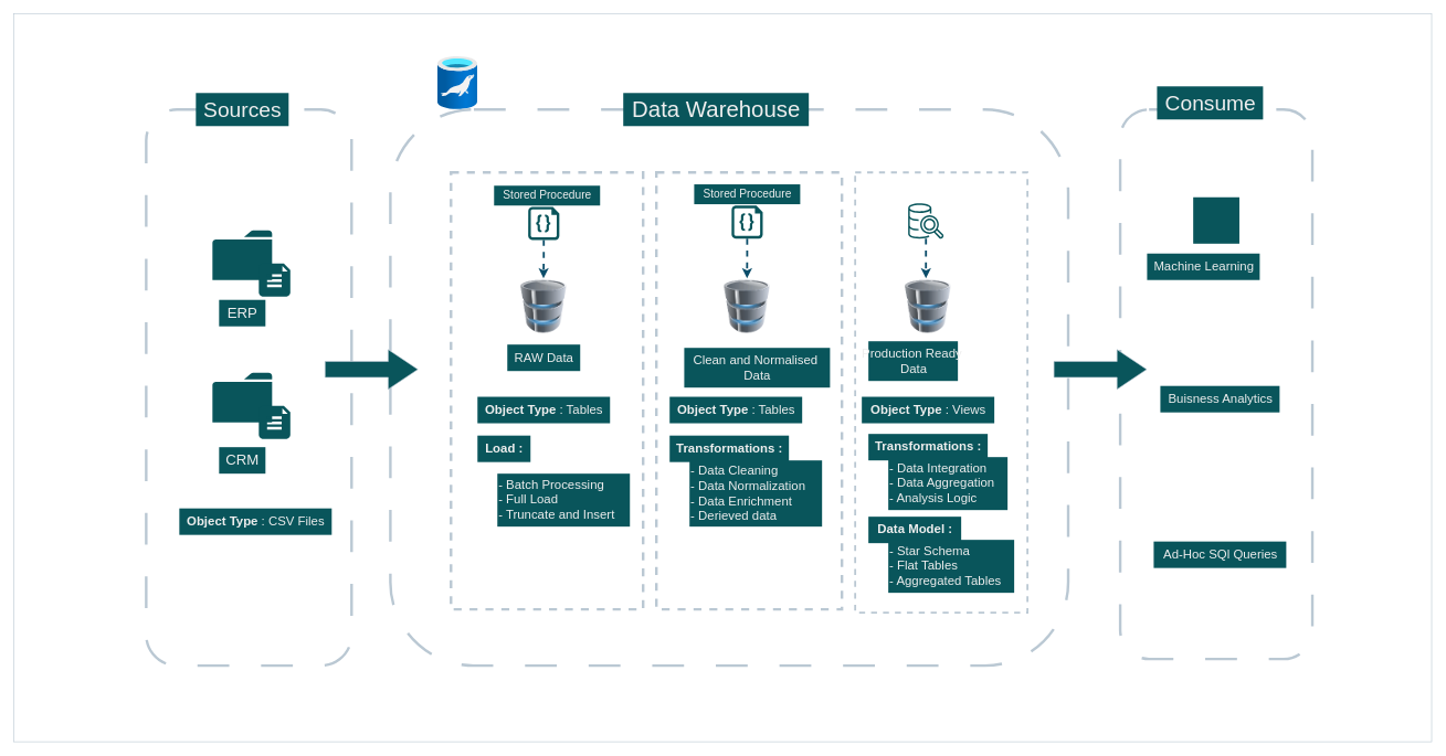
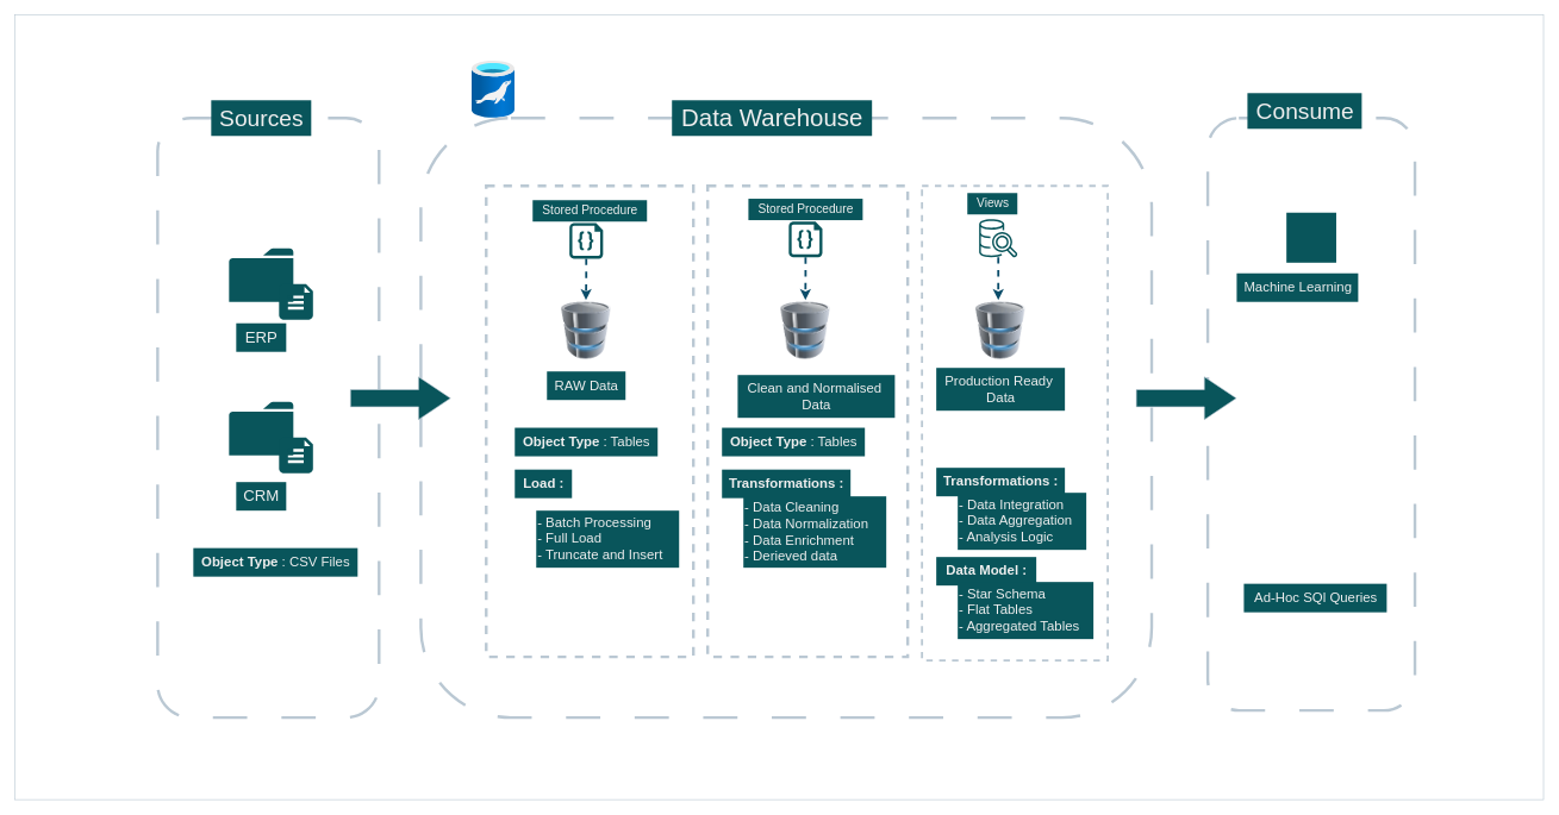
  <mxCell id="0" />
  <mxCell id="1" parent="0" />
  <mxCell id="2" value="" style="sketch=0;pointerEvents=1;shadow=0;dashed=0;html=1;strokeColor=none;labelPosition=center;verticalLabelPosition=bottom;verticalAlign=top;outlineConnect=0;align=center;shape=mxgraph.office.concepts.folder;fillColor=#09555B;labelBackgroundColor=none;fontColor=#EEEEEE;" vertex="1" parent="1"><mxGeometry x="320" y="347.5" width="90" height="75" as="geometry" /></mxCell>
  <mxCell id="3" value="" style="verticalLabelPosition=bottom;html=1;verticalAlign=top;align=center;strokeColor=none;fillColor=#09555B;shape=mxgraph.azure.file_2;pointerEvents=1;labelBackgroundColor=none;fontColor=#EEEEEE;" vertex="1" parent="1"><mxGeometry x="390" y="397.5" width="47.5" height="50" as="geometry" /></mxCell>
  <mxCell id="4" value="" style="sketch=0;pointerEvents=1;shadow=0;dashed=0;html=1;strokeColor=none;labelPosition=center;verticalLabelPosition=bottom;verticalAlign=top;outlineConnect=0;align=center;shape=mxgraph.office.concepts.folder;fillColor=#09555B;labelBackgroundColor=none;fontColor=#EEEEEE;" vertex="1" parent="1"><mxGeometry x="320" y="562.5" width="90" height="75" as="geometry" /></mxCell>
  <mxCell id="5" value="" style="verticalLabelPosition=bottom;html=1;verticalAlign=top;align=center;strokeColor=none;fillColor=#09555B;shape=mxgraph.azure.file_2;pointerEvents=1;labelBackgroundColor=none;fontColor=#EEEEEE;" vertex="1" parent="1"><mxGeometry x="390" y="612.5" width="47.5" height="50" as="geometry" /></mxCell>
  <mxCell id="6" value="&lt;div&gt;&lt;font style=&quot;font-size: 22px;&quot;&gt;ERP&lt;/font&gt;&lt;/div&gt;" style="text;html=1;align=center;verticalAlign=middle;resizable=0;points=[];autosize=1;strokeColor=none;fillColor=#09555B;labelBackgroundColor=none;fontColor=#EEEEEE;" vertex="1" parent="1"><mxGeometry x="330" y="452.5" width="70" height="40" as="geometry" /></mxCell>
  <mxCell id="7" value="&lt;font style=&quot;font-size: 22px;&quot;&gt;CRM&lt;/font&gt;" style="text;html=1;align=center;verticalAlign=middle;resizable=0;points=[];autosize=1;strokeColor=none;fillColor=#09555B;labelBackgroundColor=none;fontColor=#EEEEEE;" vertex="1" parent="1"><mxGeometry x="330" y="675" width="70" height="40" as="geometry" /></mxCell>
  <mxCell id="8" style="edgeStyle=orthogonalEdgeStyle;rounded=0;orthogonalLoop=1;jettySize=auto;html=1;exitX=0.5;exitY=1;exitDx=0;exitDy=0;exitPerimeter=0;dashed=1;strokeWidth=3;labelBackgroundColor=none;strokeColor=#0B4D6A;fontColor=default;" edge="1" parent="1" source="9"><mxGeometry relative="1" as="geometry"><mxPoint x="819.571" y="420" as="targetPoint" /></mxGeometry></mxCell>
  <mxCell id="9" value="" style="sketch=0;aspect=fixed;pointerEvents=1;shadow=0;dashed=0;html=1;strokeColor=none;labelPosition=center;verticalLabelPosition=bottom;verticalAlign=top;align=center;fillColor=#09555B;shape=mxgraph.azure.code_file;labelBackgroundColor=none;fontColor=#EEEEEE;" vertex="1" parent="1"><mxGeometry x="796.5" y="312" width="47" height="50" as="geometry" /></mxCell>
  <mxCell id="10" style="edgeStyle=orthogonalEdgeStyle;rounded=0;orthogonalLoop=1;jettySize=auto;html=1;exitX=0.5;exitY=1;exitDx=0;exitDy=0;exitPerimeter=0;dashed=1;strokeWidth=3;labelBackgroundColor=none;strokeColor=#0B4D6A;fontColor=default;" edge="1" parent="1" source="11"><mxGeometry relative="1" as="geometry"><mxPoint x="1126.714" y="420" as="targetPoint" /></mxGeometry></mxCell>
  <mxCell id="11" value="" style="sketch=0;aspect=fixed;pointerEvents=1;shadow=0;dashed=0;html=1;strokeColor=none;labelPosition=center;verticalLabelPosition=bottom;verticalAlign=top;align=center;fillColor=#09555B;shape=mxgraph.azure.code_file;labelBackgroundColor=none;fontColor=#EEEEEE;" vertex="1" parent="1"><mxGeometry x="1103.5" y="310" width="47" height="50" as="geometry" /></mxCell>
  <mxCell id="12" value="" style="image;html=1;image=img/lib/clip_art/computers/Database_128x128.png;labelBackgroundColor=none;fillColor=#09555B;strokeColor=#BAC8D3;fontColor=#EEEEEE;" vertex="1" parent="1"><mxGeometry x="780" y="422.5" width="80" height="80" as="geometry" /></mxCell>
  <mxCell id="13" value="" style="image;html=1;image=img/lib/clip_art/computers/Database_128x128.png;labelBackgroundColor=none;fillColor=#09555B;strokeColor=#BAC8D3;fontColor=#EEEEEE;" vertex="1" parent="1"><mxGeometry x="1087" y="422.5" width="80" height="80" as="geometry" /></mxCell>
  <mxCell id="14" value="" style="image;html=1;image=img/lib/clip_art/computers/Database_128x128.png;labelBackgroundColor=none;fillColor=#09555B;strokeColor=#BAC8D3;fontColor=#EEEEEE;" vertex="1" parent="1"><mxGeometry x="1360" y="422.5" width="80" height="80" as="geometry" /></mxCell>
  <mxCell id="15" value="" style="points=[];aspect=fixed;html=1;align=center;shadow=0;dashed=0;fillColor=#09555B;strokeColor=none;shape=mxgraph.alibaba_cloud.machine_learning;labelBackgroundColor=none;fontColor=#EEEEEE;" vertex="1" parent="1"><mxGeometry x="1800.16" y="297.5" width="69.68" height="70.1" as="geometry" /></mxCell>
  <mxCell id="16" value="" style="shape=image;html=1;verticalAlign=top;verticalLabelPosition=bottom;labelBackgroundColor=none;imageAspect=0;aspect=fixed;image=https://cdn4.iconfinder.com/data/icons/success-filloutline/64/chart-analysis-analytics-data_analytics-pie_1-128.png;fillColor=#09555B;strokeColor=#BAC8D3;fontColor=#EEEEEE;" vertex="1" parent="1"><mxGeometry x="1790.55" y="684.5" width="100" height="100" as="geometry" /></mxCell>
  <mxCell id="17" value="" style="shape=image;html=1;verticalAlign=top;verticalLabelPosition=bottom;labelBackgroundColor=none;imageAspect=0;aspect=fixed;image=https://cdn4.iconfinder.com/data/icons/success-filloutline/64/chart-analysis-analytics-data_analytics-pie-128.png;fillColor=#09555B;strokeColor=#BAC8D3;fontColor=#EEEEEE;" vertex="1" parent="1"><mxGeometry x="1790.55" y="479.5" width="88.9" height="88.9" as="geometry" /></mxCell>
  <mxCell id="18" value="&lt;font style=&quot;font-size: 19px;&quot;&gt;&lt;b&gt;Object Type&lt;/b&gt; : CSV Files&lt;/font&gt;" style="text;html=1;align=center;verticalAlign=middle;resizable=0;points=[];autosize=1;strokeColor=none;fillColor=#09555B;labelBackgroundColor=none;fontColor=#EEEEEE;" vertex="1" parent="1"><mxGeometry x="270" y="767.5" width="230" height="40" as="geometry" /></mxCell>
  <mxCell id="19" value="&lt;font style=&quot;font-size: 19px;&quot;&gt;RAW Data&lt;/font&gt;" style="text;html=1;align=center;verticalAlign=middle;resizable=0;points=[];autosize=1;strokeColor=none;fillColor=#09555B;labelBackgroundColor=none;fontColor=#EEEEEE;" vertex="1" parent="1"><mxGeometry x="765" y="520" width="110" height="40" as="geometry" /></mxCell>
  <mxCell id="20" value="&lt;font style=&quot;font-size: 19px;&quot;&gt;&lt;b&gt;Object Type&lt;/b&gt; : Tables&lt;/font&gt;" style="text;html=1;align=center;verticalAlign=middle;resizable=0;points=[];autosize=1;strokeColor=none;fillColor=#09555B;labelBackgroundColor=none;fontColor=#EEEEEE;" vertex="1" parent="1"><mxGeometry x="720" y="598.9" width="200" height="40" as="geometry" /></mxCell>
  <mxCell id="21" value="&lt;div&gt;&lt;font style=&quot;font-size: 19px;&quot;&gt;&lt;b&gt;Load :&lt;/b&gt;&lt;/font&gt;&lt;/div&gt;" style="text;html=1;align=center;verticalAlign=middle;resizable=0;points=[];autosize=1;strokeColor=none;fillColor=#09555B;labelBackgroundColor=none;fontColor=#EEEEEE;" vertex="1" parent="1"><mxGeometry x="720" y="657.5" width="80" height="40" as="geometry" /></mxCell>
  <mxCell id="22" value="&lt;div align=&quot;left&quot;&gt;&lt;font style=&quot;font-size: 19px;&quot;&gt;- Batch Processing&lt;/font&gt;&lt;/div&gt;&lt;div align=&quot;left&quot;&gt;&lt;font style=&quot;font-size: 19px;&quot;&gt;- Full Load&lt;/font&gt;&lt;/div&gt;&lt;div align=&quot;left&quot;&gt;&lt;font style=&quot;font-size: 19px;&quot;&gt;- Truncate and Insert&lt;/font&gt;&lt;/div&gt;" style="text;html=1;align=left;verticalAlign=middle;resizable=0;points=[];autosize=1;strokeColor=none;fillColor=#09555B;labelBackgroundColor=none;fontColor=#EEEEEE;" vertex="1" parent="1"><mxGeometry x="750" y="715" width="200" height="80" as="geometry" /></mxCell>
  <mxCell id="23" value="&lt;font style=&quot;font-size: 19px;&quot;&gt;&lt;b&gt;Object Type&lt;/b&gt; : Tables&lt;/font&gt;" style="text;html=1;align=center;verticalAlign=middle;resizable=0;points=[];autosize=1;strokeColor=none;fillColor=#09555B;labelBackgroundColor=none;fontColor=#EEEEEE;" vertex="1" parent="1"><mxGeometry x="1010" y="598.9" width="200" height="40" as="geometry" /></mxCell>
  <mxCell id="24" value="&lt;div&gt;&lt;font style=&quot;font-size: 19px;&quot;&gt;Clean and Normalised&amp;nbsp;&lt;/font&gt;&lt;/div&gt;&lt;div&gt;&lt;font style=&quot;font-size: 19px;&quot;&gt;Data&lt;/font&gt;&lt;/div&gt;" style="text;html=1;align=center;verticalAlign=middle;resizable=0;points=[];autosize=1;strokeColor=none;fillColor=#09555B;labelBackgroundColor=none;fontColor=#EEEEEE;" vertex="1" parent="1"><mxGeometry x="1032" y="525" width="220" height="60" as="geometry" /></mxCell>
  <mxCell id="25" value="&lt;b&gt;&lt;font style=&quot;font-size: 19px;&quot;&gt;Transformations :&lt;/font&gt;&lt;/b&gt;" style="text;html=1;align=center;verticalAlign=middle;resizable=0;points=[];autosize=1;strokeColor=none;fillColor=#09555B;labelBackgroundColor=none;fontColor=#EEEEEE;" vertex="1" parent="1"><mxGeometry x="1010" y="657.5" width="180" height="40" as="geometry" /></mxCell>
  <mxCell id="26" value="&lt;div align=&quot;left&quot;&gt;&lt;font style=&quot;font-size: 19px;&quot;&gt;- Data Cleaning&lt;/font&gt;&lt;/div&gt;&lt;div align=&quot;left&quot;&gt;&lt;font style=&quot;font-size: 19px;&quot;&gt;- Data Normalization&lt;/font&gt;&lt;/div&gt;&lt;div align=&quot;left&quot;&gt;&lt;font style=&quot;font-size: 19px;&quot;&gt;- Data Enrichment&lt;/font&gt;&lt;/div&gt;&lt;div align=&quot;left&quot;&gt;&lt;font style=&quot;font-size: 19px;&quot;&gt;- Derieved data&lt;/font&gt;&lt;/div&gt;" style="text;html=1;align=left;verticalAlign=middle;resizable=0;points=[];autosize=1;strokeColor=none;fillColor=#09555B;labelBackgroundColor=none;fontColor=#EEEEEE;" vertex="1" parent="1"><mxGeometry x="1040" y="695" width="200" height="100" as="geometry" /></mxCell>
- <mxCell id="27" value="&lt;div&gt;&lt;font style=&quot;font-size: 19px;&quot;&gt;Production Ready&amp;nbsp;&lt;/font&gt;&lt;/div&gt;&lt;div&gt;&lt;font style=&quot;font-size: 19px;&quot;&gt;Data&lt;/font&gt;&lt;/div&gt;" style="text;html=1;align=center;verticalAlign=middle;resizable=0;points=[];autosize=1;strokeColor=none;fillColor=#09555B;labelBackgroundColor=none;fontColor=#EEEEEE;" vertex="1" parent="1"><mxGeometry x="1310" y="515" width="135" height="60" as="geometry" /></mxCell>
+ <mxCell id="27" value="&lt;div&gt;&lt;font style=&quot;font-size: 19px;&quot;&gt;Production Ready&amp;nbsp;&lt;/font&gt;&lt;/div&gt;&lt;div&gt;&lt;font style=&quot;font-size: 19px;&quot;&gt;Data&lt;/font&gt;&lt;/div&gt;" style="text;html=1;align=center;verticalAlign=middle;resizable=0;points=[];autosize=1;strokeColor=none;fillColor=#09555B;labelBackgroundColor=none;fontColor=#EEEEEE;" vertex="1" parent="1"><mxGeometry x="1310" y="515" width="180" height="60" as="geometry" /></mxCell>
  <mxCell id="28" style="edgeStyle=orthogonalEdgeStyle;rounded=0;orthogonalLoop=1;jettySize=auto;html=1;strokeWidth=3;dashed=1;labelBackgroundColor=none;strokeColor=#0B4D6A;fontColor=default;" edge="1" parent="1" source="29"><mxGeometry relative="1" as="geometry"><mxPoint x="1396.75" y="420" as="targetPoint" /></mxGeometry></mxCell>
  <mxCell id="29" value="" style="sketch=0;outlineConnect=0;fontColor=#EEEEEE;fillColor=#09555B;strokeColor=none;dashed=0;verticalLabelPosition=bottom;verticalAlign=top;align=center;html=1;fontSize=12;fontStyle=0;aspect=fixed;pointerEvents=1;shape=mxgraph.aws4.redshift_query_editor_v20_light;labelBackgroundColor=none;" vertex="1" parent="1"><mxGeometry x="1370" y="306.5" width="53.5" height="53.5" as="geometry" /></mxCell>
  <mxCell id="30" value="" style="image;aspect=fixed;html=1;points=[];align=center;fontSize=12;image=img/lib/azure2/databases/Azure_Database_MariaDB_Server.svg;imageBackground=none;labelBackgroundColor=none;fillColor=#09555B;strokeColor=#BAC8D3;fontColor=#EEEEEE;" vertex="1" parent="1"><mxGeometry x="660" y="85" width="60" height="80" as="geometry" /></mxCell>
- <mxCell id="31" value="&lt;font style=&quot;font-size: 19px;&quot;&gt;&lt;b&gt;Object Type&lt;/b&gt; : Views&lt;/font&gt;" style="text;html=1;align=center;verticalAlign=middle;resizable=0;points=[];autosize=1;strokeColor=none;fillColor=#09555B;labelBackgroundColor=none;fontColor=#EEEEEE;" vertex="1" parent="1"><mxGeometry x="1300" y="598.9" width="200" height="40" as="geometry" /></mxCell>
  <mxCell id="32" value="&lt;b&gt;&lt;font style=&quot;font-size: 19px;&quot;&gt;Transformations :&lt;/font&gt;&lt;/b&gt;" style="text;html=1;align=center;verticalAlign=middle;resizable=0;points=[];autosize=1;strokeColor=none;fillColor=#09555B;labelBackgroundColor=none;fontColor=#EEEEEE;" vertex="1" parent="1"><mxGeometry x="1310" y="655" width="180" height="40" as="geometry" /></mxCell>
  <mxCell id="33" value="&lt;div align=&quot;left&quot;&gt;&lt;font style=&quot;font-size: 19px;&quot;&gt;- Data Integration&lt;/font&gt;&lt;/div&gt;&lt;div align=&quot;left&quot;&gt;&lt;font style=&quot;font-size: 19px;&quot;&gt;- Data Aggregation&lt;/font&gt;&lt;/div&gt;&lt;div align=&quot;left&quot;&gt;&lt;font style=&quot;font-size: 19px;&quot;&gt;- Analysis Logic&lt;/font&gt;&lt;/div&gt;" style="text;html=1;align=left;verticalAlign=middle;resizable=0;points=[];autosize=1;strokeColor=none;fillColor=#09555B;labelBackgroundColor=none;fontColor=#EEEEEE;" vertex="1" parent="1"><mxGeometry x="1340" y="690" width="180" height="80" as="geometry" /></mxCell>
  <mxCell id="34" value="&lt;b&gt;&lt;font style=&quot;font-size: 19px;&quot;&gt;Data Model :&lt;/font&gt;&lt;/b&gt;" style="text;html=1;align=center;verticalAlign=middle;resizable=0;points=[];autosize=1;strokeColor=none;fillColor=#09555B;labelBackgroundColor=none;fontColor=#EEEEEE;" vertex="1" parent="1"><mxGeometry x="1310" y="780" width="140" height="40" as="geometry" /></mxCell>
  <mxCell id="35" value="&lt;div align=&quot;left&quot;&gt;&lt;font style=&quot;font-size: 19px;&quot;&gt;- Star Schema&lt;/font&gt;&lt;/div&gt;&lt;div align=&quot;left&quot;&gt;&lt;font style=&quot;font-size: 19px;&quot;&gt;- Flat Tables&lt;/font&gt;&lt;/div&gt;&lt;div align=&quot;left&quot;&gt;&lt;font style=&quot;font-size: 19px;&quot;&gt;- Aggregated Tables&lt;/font&gt;&lt;/div&gt;" style="text;html=1;align=left;verticalAlign=middle;resizable=0;points=[];autosize=1;strokeColor=none;fillColor=#09555B;labelBackgroundColor=none;fontColor=#EEEEEE;" vertex="1" parent="1"><mxGeometry x="1340" y="815" width="190" height="80" as="geometry" /></mxCell>
  <mxCell id="36" value="&lt;font style=&quot;font-size: 17px;&quot;&gt;Stored Procedure&lt;/font&gt;" style="text;html=1;align=center;verticalAlign=middle;resizable=0;points=[];autosize=1;strokeColor=none;fillColor=#09555B;labelBackgroundColor=none;fontColor=#EEEEEE;" vertex="1" parent="1"><mxGeometry x="1047" y="278" width="160" height="30" as="geometry" /></mxCell>
  <mxCell id="37" value="&lt;font style=&quot;font-size: 17px;&quot;&gt;Stored Procedure&lt;/font&gt;" style="text;html=1;align=center;verticalAlign=middle;resizable=0;points=[];autosize=1;strokeColor=none;fillColor=#09555B;labelBackgroundColor=none;fontColor=#EEEEEE;" vertex="1" parent="1"><mxGeometry x="745" y="280" width="160" height="30" as="geometry" /></mxCell>
+ <mxCell id="38" value="&lt;font style=&quot;font-size: 17px;&quot;&gt;Views&lt;/font&gt;" style="text;html=1;align=center;verticalAlign=middle;resizable=0;points=[];autosize=1;strokeColor=none;fillColor=#09555B;labelBackgroundColor=none;fontColor=#EEEEEE;" vertex="1" parent="1"><mxGeometry x="1353.5" y="270" width="70" height="30" as="geometry" /></mxCell>
  <mxCell id="39" value="&lt;font style=&quot;font-size: 19px;&quot;&gt;Machine Learning&lt;/font&gt;" style="text;html=1;align=center;verticalAlign=middle;resizable=0;points=[];autosize=1;strokeColor=none;fillColor=#09555B;labelBackgroundColor=none;fontColor=#EEEEEE;" vertex="1" parent="1"><mxGeometry x="1730.55" y="382.5" width="170" height="40" as="geometry" /></mxCell>
- <mxCell id="40" value="&lt;font style=&quot;font-size: 19px;&quot;&gt;Buisness Analytics&lt;/font&gt;" style="text;html=1;align=center;verticalAlign=middle;resizable=0;points=[];autosize=1;strokeColor=none;fillColor=#09555B;labelBackgroundColor=none;fontColor=#EEEEEE;" vertex="1" parent="1"><mxGeometry x="1750.55" y="582.5" width="180" height="40" as="geometry" /></mxCell>
  <mxCell id="41" value="&lt;font style=&quot;font-size: 19px;&quot;&gt;Ad-Hoc SQl Queries&lt;/font&gt;" style="text;html=1;align=center;verticalAlign=middle;resizable=0;points=[];autosize=1;strokeColor=none;fillColor=#09555B;labelBackgroundColor=none;fontColor=#EEEEEE;" vertex="1" parent="1"><mxGeometry x="1740.55" y="817.5" width="200" height="40" as="geometry" /></mxCell>
  <mxCell id="42" value="" style="rounded=1;whiteSpace=wrap;html=1;fillColor=none;strokeWidth=4;dashed=1;dashPattern=12 12;labelBackgroundColor=none;strokeColor=#BAC8D3;fontColor=#EEEEEE;" vertex="1" parent="1"><mxGeometry x="220" y="165" width="310" height="840" as="geometry" /></mxCell>
  <mxCell id="43" value="" style="rounded=1;whiteSpace=wrap;html=1;fillColor=none;strokeWidth=4;dashed=1;dashPattern=12 12;labelBackgroundColor=none;strokeColor=#BAC8D3;fontColor=#EEEEEE;" vertex="1" parent="1"><mxGeometry x="588.5" y="165" width="1023" height="840" as="geometry" /></mxCell>
  <mxCell id="44" value="" style="rounded=1;whiteSpace=wrap;html=1;fillColor=none;strokeWidth=4;dashed=1;dashPattern=12 12;labelBackgroundColor=none;strokeColor=#BAC8D3;fontColor=#EEEEEE;" vertex="1" parent="1"><mxGeometry x="1690" y="165" width="290" height="830" as="geometry" /></mxCell>
  <mxCell id="45" value="" style="rounded=0;whiteSpace=wrap;html=1;fillColor=none;strokeWidth=4;dashed=1;labelBackgroundColor=none;strokeColor=#BAC8D3;fontColor=#EEEEEE;" vertex="1" parent="1"><mxGeometry x="680" y="260" width="290" height="660" as="geometry" /></mxCell>
  <mxCell id="46" value="" style="rounded=0;whiteSpace=wrap;html=1;fillColor=none;dashed=1;strokeWidth=4;labelBackgroundColor=none;strokeColor=#BAC8D3;fontColor=#EEEEEE;" vertex="1" parent="1"><mxGeometry x="990" y="260" width="280" height="660" as="geometry" /></mxCell>
  <mxCell id="47" value="" style="rounded=0;whiteSpace=wrap;html=1;fillColor=none;dashed=1;strokeWidth=3;labelBackgroundColor=none;strokeColor=#BAC8D3;fontColor=#EEEEEE;" vertex="1" parent="1"><mxGeometry x="1290" y="260" width="260" height="665" as="geometry" /></mxCell>
  <mxCell id="48" value="" style="shape=singleArrow;whiteSpace=wrap;html=1;arrowWidth=0.4;arrowSize=0.32;fillColor=#09555B;labelBackgroundColor=none;strokeColor=#BAC8D3;fontColor=#EEEEEE;" vertex="1" parent="1"><mxGeometry x="490" y="527.5" width="140" height="60" as="geometry" /></mxCell>
  <mxCell id="49" value="" style="shape=singleArrow;whiteSpace=wrap;html=1;arrowWidth=0.4;arrowSize=0.32;fillColor=#09555B;labelBackgroundColor=none;strokeColor=#BAC8D3;fontColor=#EEEEEE;" vertex="1" parent="1"><mxGeometry x="1590" y="527.5" width="140" height="60" as="geometry" /></mxCell>
  <mxCell id="50" value="&lt;font style=&quot;font-size: 34px;&quot;&gt;Data Warehouse&lt;/font&gt;" style="text;html=1;align=center;verticalAlign=middle;resizable=0;points=[];autosize=1;strokeColor=none;fillColor=#09555B;labelBackgroundColor=none;fontColor=#EEEEEE;" vertex="1" parent="1"><mxGeometry x="940" y="140" width="280" height="50" as="geometry" /></mxCell>
  <mxCell id="51" value="&lt;font style=&quot;font-size: 32px;&quot;&gt;Sources&lt;/font&gt;" style="text;html=1;align=center;verticalAlign=middle;resizable=0;points=[];autosize=1;strokeColor=none;fillColor=#09555B;labelBackgroundColor=none;fontColor=#EEEEEE;" vertex="1" parent="1"><mxGeometry x="295" y="140" width="140" height="50" as="geometry" /></mxCell>
  <mxCell id="52" value="&lt;font style=&quot;font-size: 32px;&quot;&gt;Consume&lt;/font&gt;" style="text;html=1;align=center;verticalAlign=middle;resizable=0;points=[];autosize=1;strokeColor=none;fillColor=#09555B;labelBackgroundColor=none;fontColor=#EEEEEE;" vertex="1" parent="1"><mxGeometry x="1745.55" y="130" width="160" height="50" as="geometry" /></mxCell>
  <mxCell id="53" value="" style="rounded=0;whiteSpace=wrap;html=1;strokeColor=#BAC8D3;fontColor=#EEEEEE;fillColor=none;labelBackgroundColor=none;" vertex="1" parent="1"><mxGeometry x="20" y="20" width="2140" height="1100" as="geometry" /></mxCell>
